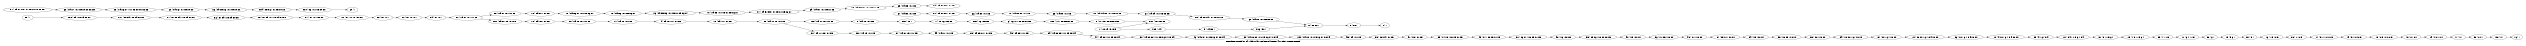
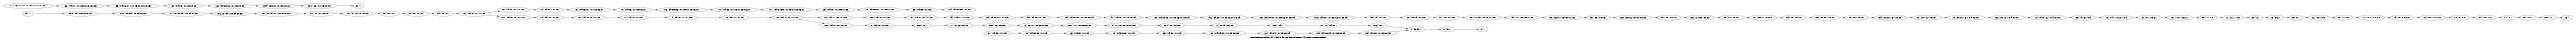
  digraph {
    fontname="DejaVu Sans"
    label="Tree-decomposition of width 2 for register allocator (function _restart_test)"
    rankdir=LR
    node [fontname="DejaVu Sans"]
    edge [fontname="DejaVu Sans"]
    n1 [label="0 | : "]
    n2 [label="1 | 51 : "]
    n3 [label="2 | 50 51 : "]
    n4 [label="3 | 49 50 : "]
    n5 [label="106 | 50 : "]
    n6 [label="4 | 48 49 : 34 35 "]
    n7 [label="105 | 49 : "]
    n8 [label="5 | 47 48 : 32 33 34 35 "]
    n9 [label="104 | 48 : 34 35 "]
    n10 [label="6 | 46 47 : 32 33 34 35 "]
    n11 [label="103 | 47 : 32 33 34 35 "]
    n12 [label="7 | 45 46 : 32 33 "]
    n13 [label="102 | 46 : 32 33 "]
    n14 [label="8 | 19 45 : 14 15 "]
    n15 [label="101 | 45 : "]
    n16 [label="9 | 19 43 44 : 14 15 "]
    n17 [label="75 | 19 44 : 14 15 "]
    n18 [label="53 | 19 44 45 : 14 15 "]
    n19 [label="10 | 19 42 43 : 14 15 "]
    n20 [label="74 | 19 43 : 14 15 "]
    n21 [label="11 | 37 41 42 : "]
    n22 [label="59 | 37 42 : "]
    n23 [label="51 | 19 37 42 : 14 15 "]
    n24 [label="12 | 37 40 41 : 30 31 "]
    n25 [label="58 | 37 41 : "]
    n26 [label="13 | 37 39 40 : 28 29 30 31 "]
    n27 [label="57 | 37 40 : 30 31 "]
    n28 [label="14 | 37 38 39 : 28 29 30 31 "]
    n29 [label="56 | 37 39 : 28 29 30 31 "]
    n30 [label="15 | 19 36 37 : 14 15 26 27 "]
    n31 [label="71 | 19 36 : 14 15 26 27 "]
    n32 [label="16 | 19 35 36 : 14 15 24 25 26 27 "]
    n33 [label="70 | 19 35 : 14 15 24 25 26 27 "]
    n34 [label="17 | 19 34 35 : 14 15 24 25 26 27 "]
    n35 [label="69 | 19 34 : 14 15 24 25 "]
    n36 [label="18 | 19 33 34 : 14 15 24 25 "]
    n37 [label="68 | 19 33 : 14 15 "]
    n38 [label="19 | 19 32 33 : 14 15 "]
    n39 [label="67 | 19 32 : 14 15 "]
    n40 [label="20 | 19 31 32 : 14 15 "]
    n41 [label="66 | 19 31 : 14 15 "]
    n42 [label="21 | 19 30 31 : 14 15 "]
    n43 [label="65 | 19 30 : 14 15 "]
    n44 [label="22 | 19 29 30 : 14 15 22 23 "]
    n45 [label="64 | 19 29 : 14 15 22 23 "]
    n46 [label="23 | 19 28 29 : 14 15 22 23 "]
    n47 [label="63 | 19 28 : 14 15 22 23 "]
    n48 [label="24 | 19 27 28 : 14 15 20 21 22 23 "]
    n49 [label="62 | 19 27 : 14 15 20 21 22 23 "]
    n50 [label="25 | 19 26 27 : 14 15 20 21 22 23 "]
    n51 [label="61 | 19 26 : 14 15 20 21 "]
    n52 [label="26 | 19 25 26 : 14 15 20 21 "]
    n53 [label="109 | 25 26 : 14 15 20 21 "]
    n54 [label="110 | 26 : 14 15 20 21 "]
    n55 [label="27 | 19 24 45 : 14 15 "]
    n56 [label="99 | 19 24 : 14 15 "]
    n57 [label="28 | 19 23 24 : 14 15 "]
    n58 [label="98 | 19 23 : 14 15 "]
    n59 [label="29 | 19 22 23 : 14 15 18 19 "]
    n60 [label="97 | 19 22 : 14 15 18 19 "]
    n61 [label="30 | 19 21 22 : 14 15 16 17 18 19 "]
    n62 [label="96 | 19 21 : 14 15 16 17 18 19 "]
    n63 [label="31 | 19 20 21 : 14 15 16 17 18 19 "]
    n64 [label="111 | 19 21 : 14 15 16 17 18 19 "]
    n65 [label="95 | 19 : 14 15 "]
    n66 [label="32 | 18 19 : 14 15 "]
    n67 [label="94 | 18 : 14 15 "]
    n68 [label="33 | 17 18 : 12 13 14 15 "]
    n69 [label="93 | 17 : 12 13 14 15 "]
    n70 [label="34 | 16 17 : 12 13 14 15 "]
    n71 [label="92 | 16 : 12 13 "]
    n72 [label="35 | 15 16 : 10 11 12 13 "]
    n73 [label="91 | 15 : 10 11 "]
    n74 [label="36 | 14 15 : 10 11 "]
    n75 [label="90 | 14 : 10 11 "]
    n76 [label="37 | 13 14 : 10 11 "]
    n77 [label="89 | 13 : 10 11 "]
    n78 [label="38 | 12 13 : 10 11 "]
    n79 [label="88 | 12 : 10 11 "]
    n80 [label="39 | 11 12 : 6 7 10 11 "]
    n81 [label="87 | 11 : 6 7 10 11 "]
    n82 [label="40 | 10 11 : 6 7 8 9 10 11 "]
    n83 [label="86 | 10 : 6 7 8 9 10 11 "]
    n84 [label="41 | 9 10 : 6 7 8 9 10 11 "]
    n85 [label="85 | 9 : 6 7 8 9 "]
    n86 [label="42 | 8 9 : 4 5 6 7 8 9 "]
    n87 [label="84 | 8 : 4 5 6 7 "]
    n88 [label="43 | 7 8 : 4 5 6 7 "]
    n89 [label="83 | 7 : 4 5 "]
    n90 [label="44 | 6 7 : 4 5 "]
    n91 [label="82 | 6 : "]
    n92 [label="45 | 5 6 : "]
    n93 [label="81 | 5 : "]
    n94 [label="46 | 4 5 : 2 3 "]
    n95 [label="80 | 4 : 2 3 "]
    n96 [label="47 | 3 4 : 0 1 2 3 "]
    n97 [label="79 | 3 : 0 1 2 3 "]
    n98 [label="48 | 2 3 : 0 1 2 3 "]
    n99 [label="78 | 2 : 0 1 "]
    n100 [label="49 | 1 2 : 0 1 "]
    n101 [label="77 | 1 : "]
    n102 [label="50 | 0 1 : "]
    n103 [label="112 | 1 : "]
    n104 [label="76 | : "]
    n105 [label="52 | 19 37 42 : 14 15 "]
    n106 [label="114 | 19 37 42 : 14 15 "]
    n107 [label="72 | 19 37 : 14 15 "]
    n108 [label="73 | 19 42 : 14 15 "]
    n109 [label="54 | 19 44 45 : 14 15 "]
    n110 [label="113 | 19 44 45 : 14 15 "]
    n111 [label="100 | 19 45 : 14 15 "]
    n112 [label="55 | : "]
    n113 [label="108 | 39 : 28 29 30 31 "]
    n114 [label="107 | 38 39 : 28 29 30 31 "]
    n115 [label="60 | : "]
    n2 -> n1
    n3 -> n2
    n4 -> n5
    n5 -> n3
    n6 -> n7
    n7 -> n4
    n8 -> n9
-   n6 -> n9
+   n9 -> n6
    n10 -> n11
    n11 -> n8
    n12 -> n13
    n13 -> n10
    n14 -> n15
    n15 -> n12
    n16 -> n17
    n17 -> n18
    n18 -> n109
    n18 -> n110
    n19 -> n20
    n20 -> n16
    n21 -> n22
    n22 -> n23
    n23 -> n105
    n23 -> n106
    n24 -> n25
    n25 -> n21
    n26 -> n27
    n27 -> n24
    n28 -> n29
    n29 -> n26
    n30 -> n31
    n31 -> n32
    n32 -> n33
    n33 -> n34
    n34 -> n35
    n35 -> n36
    n36 -> n37
    n37 -> n38
    n39 -> n40
    n40 -> n41
    n41 -> n42
    n42 -> n43
    n43 -> n44
    n44 -> n45
    n45 -> n46
    n46 -> n47
    n47 -> n3
    n48 -> n49
    n49 -> n50
    n50 -> n51
    n51 -> n52
    n52 -> n53
    n53 -> n54
    n54 -> n115
    n55 -> n56
    n56 -> n57
    n57 -> n58
    n58 -> n59
    n59 -> n60
    n60 -> n61
    n61 -> n62
    n62 -> n63
    n63 -> n64
    n64 -> n65
    n65 -> n66
    n66 -> n67
    n67 -> n68
    n68 -> n69
    n69 -> n70
    n70 -> n71
    n71 -> n72
    n72 -> n73
    n73 -> n74
    n74 -> n75
    n75 -> n76
    n76 -> n77
    n77 -> n78
    n78 -> n79
    n79 -> n80
    n80 -> n81
    n81 -> n82
    n82 -> n83
    n83 -> n84
    n84 -> n85
    n85 -> n86
    n86 -> n87
    n87 -> n88
    n88 -> n89
    n89 -> n90
    n90 -> n91
    n91 -> n92
    n92 -> n93
    n93 -> n94
    n94 -> n95
    n95 -> n96
    n96 -> n97
    n97 -> n98
    n98 -> n99
    n99 -> n100
    n100 -> n101
    n101 -> n102
    n102 -> n103
    n103 -> n104
    n105 -> n107
    n106 -> n108
    n107 -> n30
    n108 -> n19
    n109 -> n111
    n110 -> n14
    n111 -> n55
    n112 -> n113
    n113 -> n114
    n114 -> n28
  }
